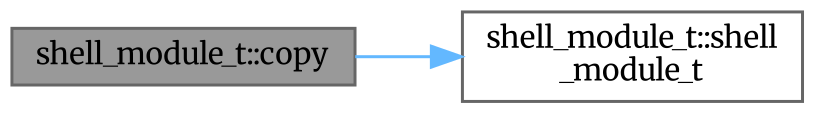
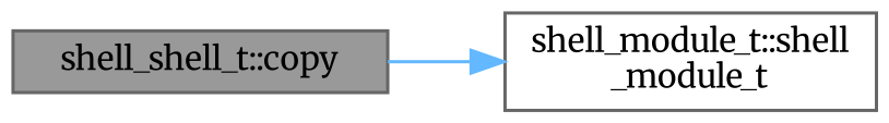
  digraph {
    rankdir=LR
    fontname=Merriweather
    node [fontname=Merriweather fontsize=10 shape=box style=filled]
-   n1 [color=gray40 fillcolor=grey60 fontcolor=black height=0.2 label="shell_module_t::copy" width=0.4]
+   n1 [color=gray40 fillcolor=grey60 fontcolor=black height=0.2 label="shell_shell_t::copy" width=0.4]
    n2 [color=grey40 fillcolor=white height=0.2 label="shell_module_t::shell\l_module_t" width=0.4]
    n1 -> n2 [color=steelblue1 fontname=Merriweather fontsize=10 labelfontname=Helvetica labelfontsize=10 style=solid]
  }
